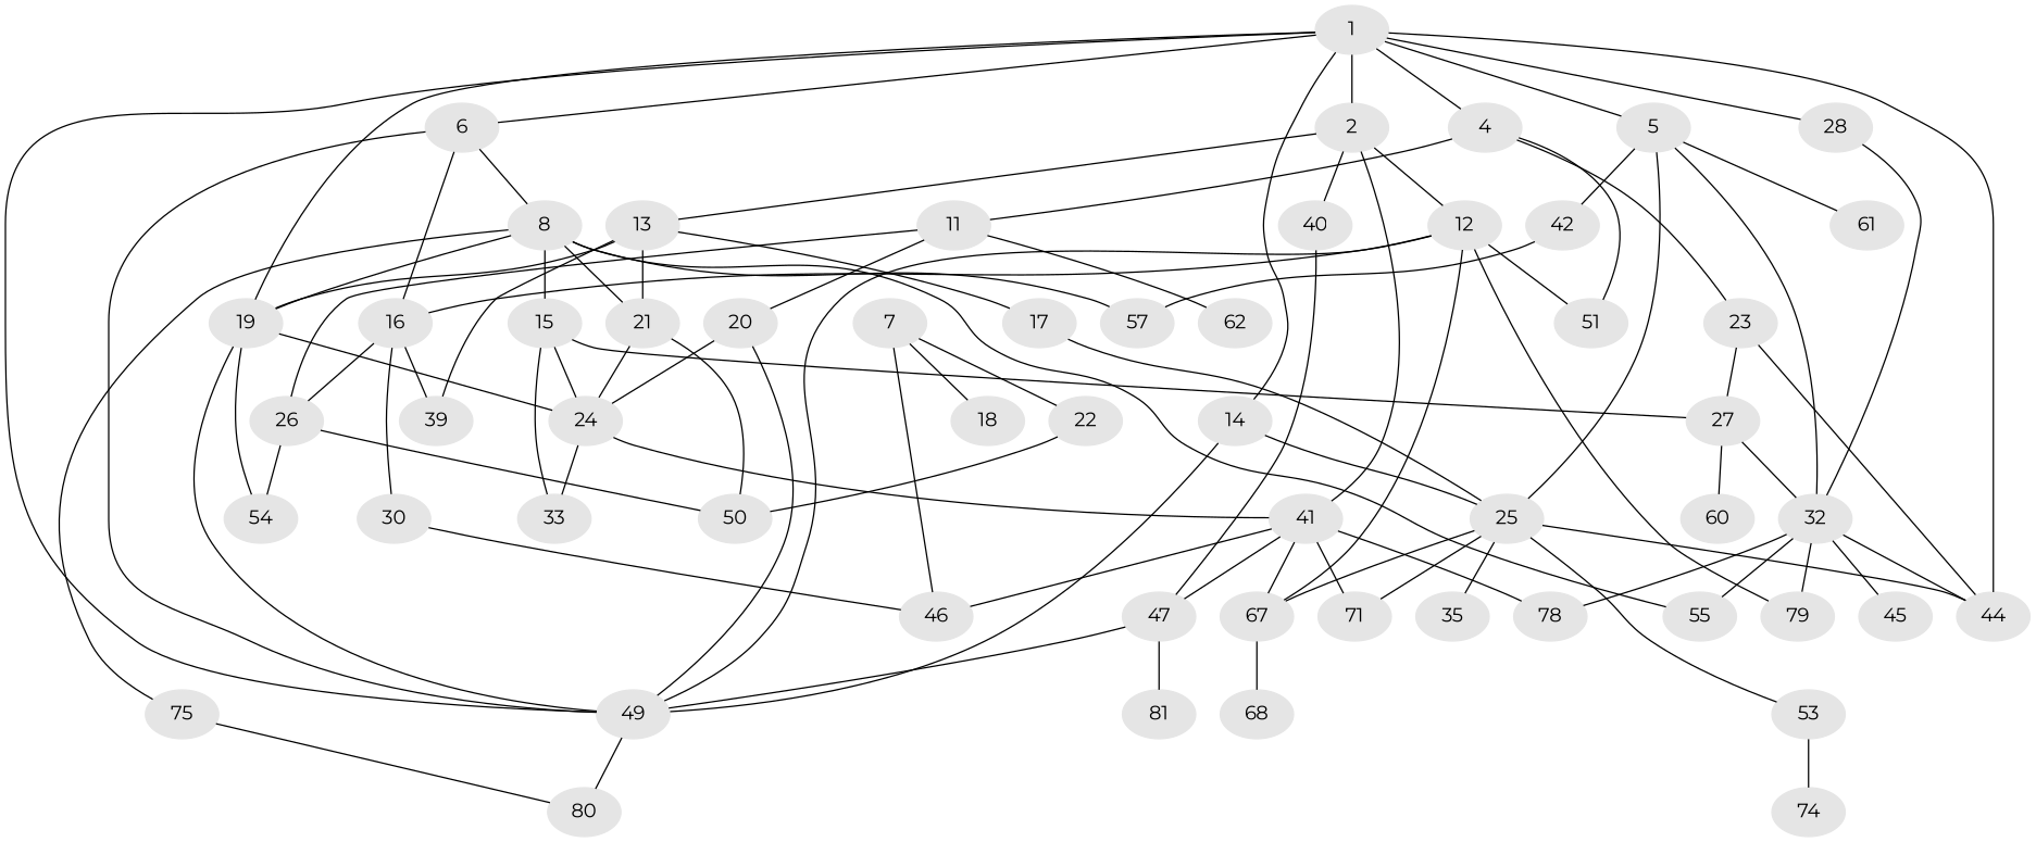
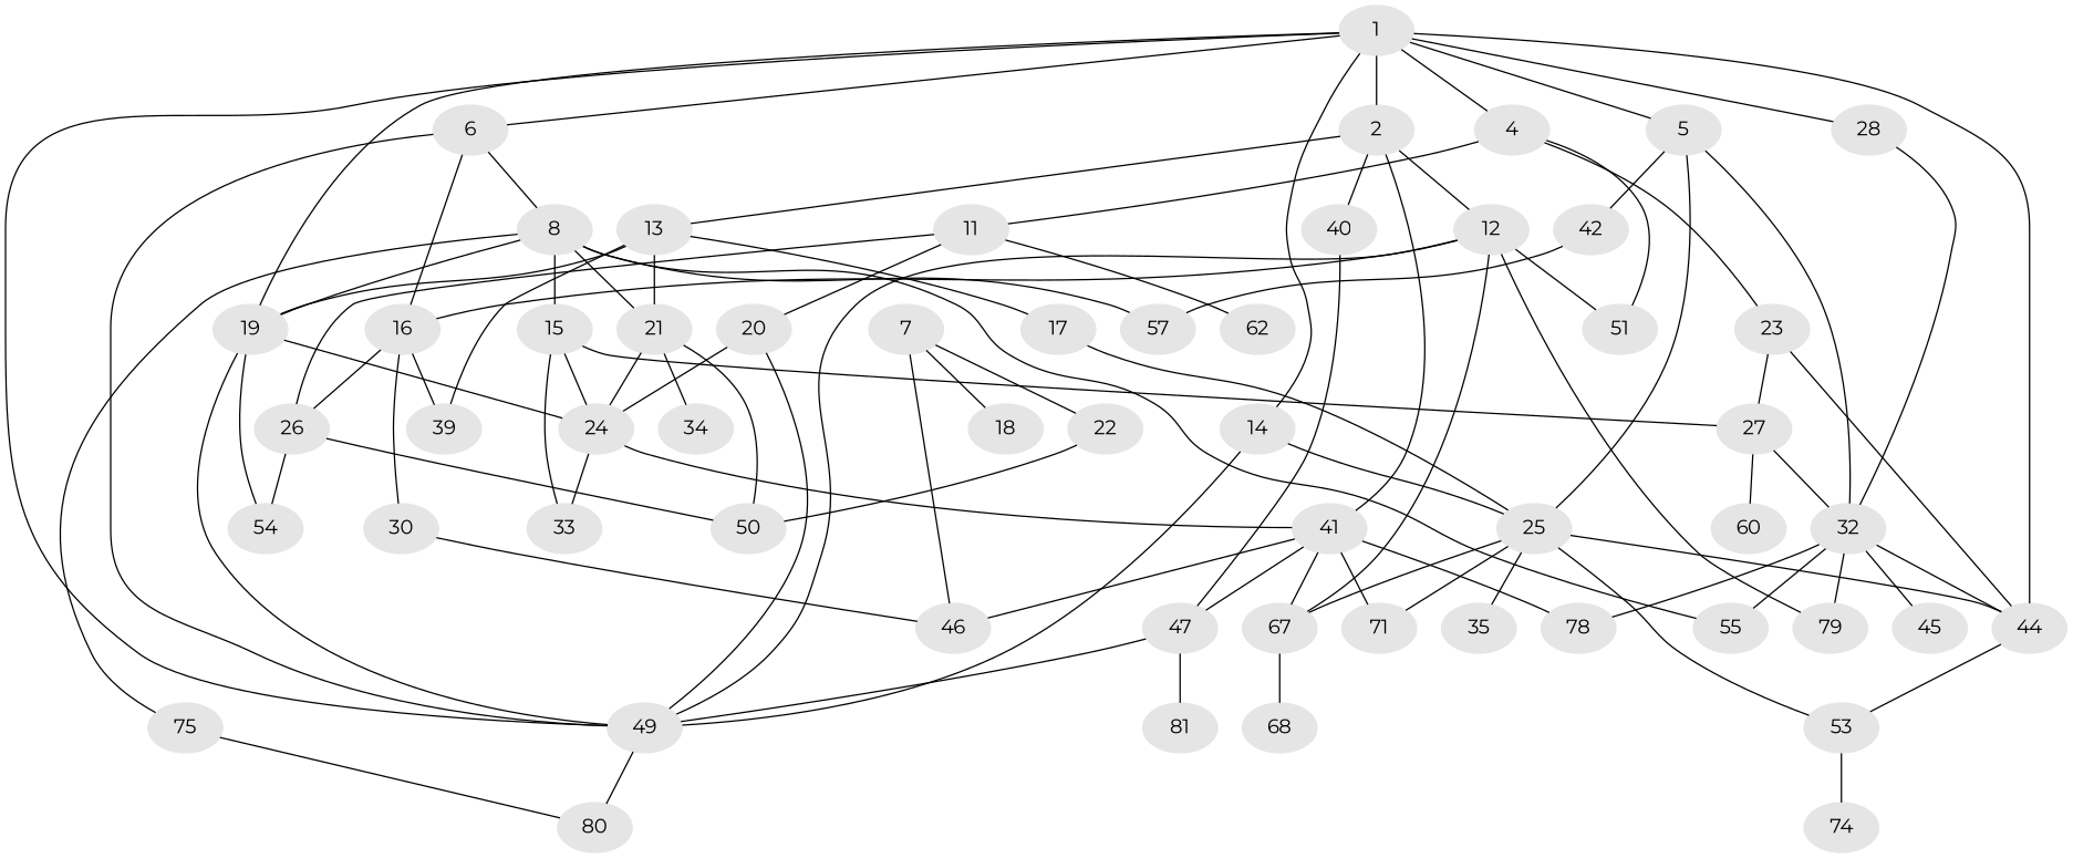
  graph {
    fontname=Montserrat
    node [color=gray90 fontname=Montserrat style=filled]
    edge [fontname=Montserrat]
    1 [super="+3"]
    2 [super="+48"]
    4
    5 [super="+84"]
    6
    14
    28
    44 [super="+58"]
    49 [super="+72"]
    19 [super="+85"]
    12 [super="+38"]
    13 [super="+83"]
    40
    41 [super="+64"]
    11 [super="+31"]
    23 [super="+70"]
    51 [super="+80"]
    25 [super="+29"]
    32 [super="+69"]
-   61
    42 [super="+43"]
    8 [super="+9"]
    16 [super="+66"]
    7 [super="+10"]
    18
    22
    46 [super="+73"]
    53 [super="+59"]
    n29 [label=80]
    67
    79
    21 [super="+76"]
    17
    39
    47
    71
    78
    20 [super="+77"]
    26
    62
    27 [super="+36"]
    35 [super="+37"]
    55
    45
    15
    57
    75
    30
    50 [super="+65"]
    24 [super="+52"]
    33
    54
+   34 [super="+56"]
    68
    60
    74
    81
    1 -- 2
    1 -- 4
    1 -- 5
    1 -- 6
    1 -- 14
    1 -- 28
    1 -- 44
    1 -- 49
    1 -- 19
    2 -- 12
    2 -- 13
    2 -- 40
    2 -- 41
    4 -- 11
    4 -- 23
    4 -- 51
    5 -- 25
    5 -- 32
-   5 -- 61
    5 -- 42 [weight=2]
    6 -- 49
    6 -- 8
    6 -- 16
    14 -- 49
    14 -- 25
    28 -- 32
+   44 -- 53
    49 -- n29
    19 -- 49
    19 -- 24
    19 -- 54
    12 -- 49
    12 -- 51
    12 -- 16
    12 -- 67
    12 -- 79
    13 -- 19
    13 -- 21
    13 -- 17
    13 -- 39
    40 -- 47
    41 -- 46
    41 -- 67
    41 -- 47
    41 -- 71
    41 -- 78
    11 -- 20
    11 -- 26
    11 -- 62
    23 -- 44
    23 -- 27
    25 -- 44
    25 -- 53
    25 -- 67
    25 -- 71
    25 -- 35
    32 -- 44
    32 -- 79
    32 -- 78
    32 -- 55
    32 -- 45
    42 -- 57
    8 -- 19
    8 -- 21
    8 -- 55
    8 -- 15
    8 -- 57
    8 -- 75
    16 -- 39
    16 -- 26
    16 -- 30
    7 -- 18
    7 -- 22
    7 -- 46
    22 -- 50
    53 -- 74
    67 -- 68
    21 -- 50
    21 -- 24
+   21 -- 34
    17 -- 25
    47 -- 49
    47 -- 81
    20 -- 49
    20 -- 24
    26 -- 50
    26 -- 54
    27 -- 32
    27 -- 60
    15 -- 27
    15 -- 24
    15 -- 33
    75 -- n29
    30 -- 46
    24 -- 41
    24 -- 33
  }
